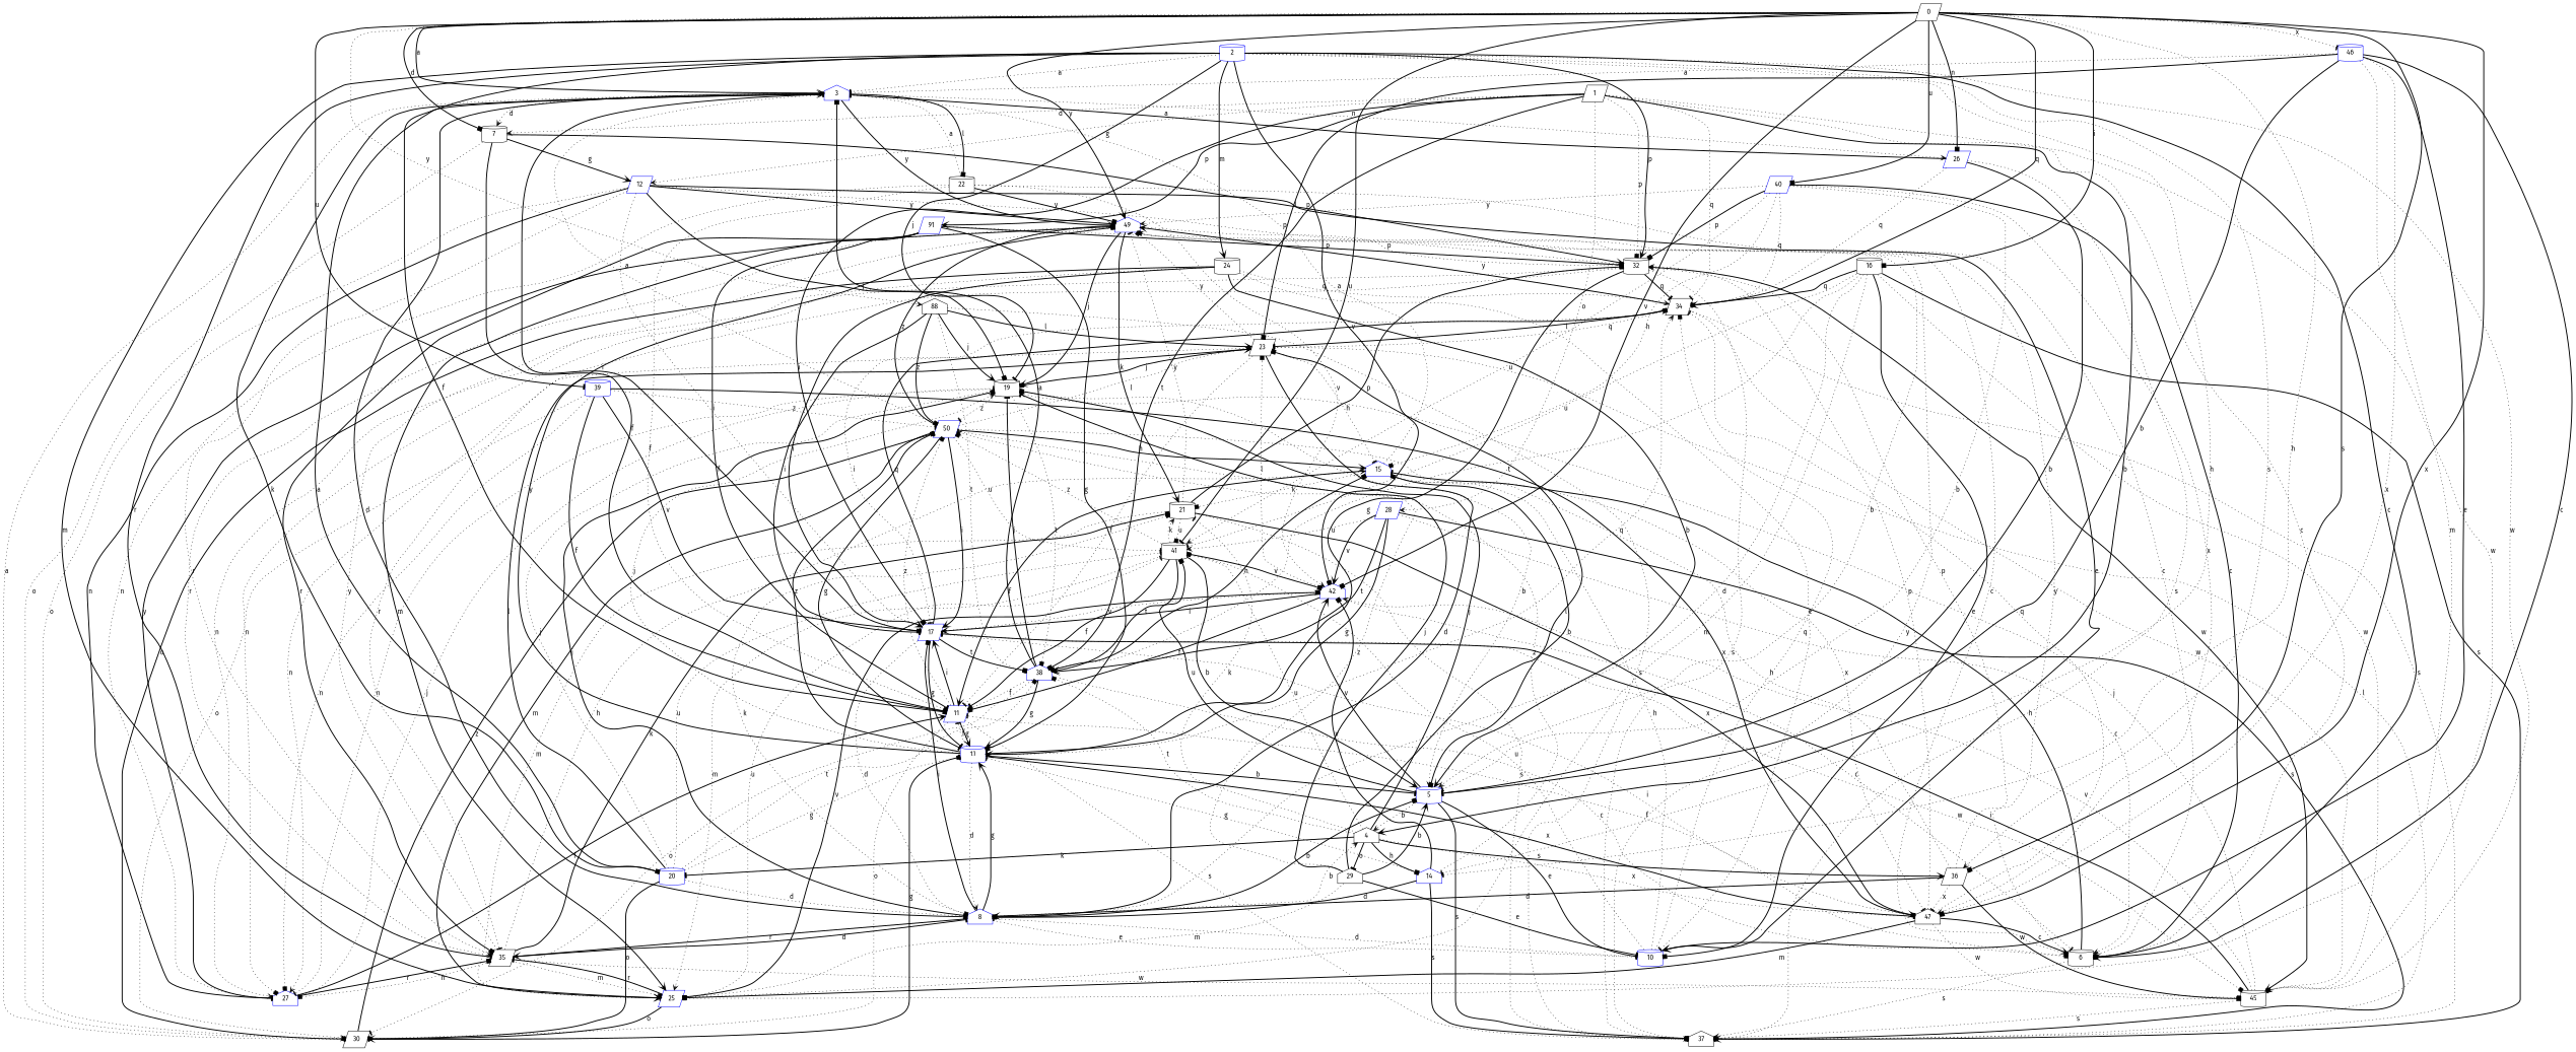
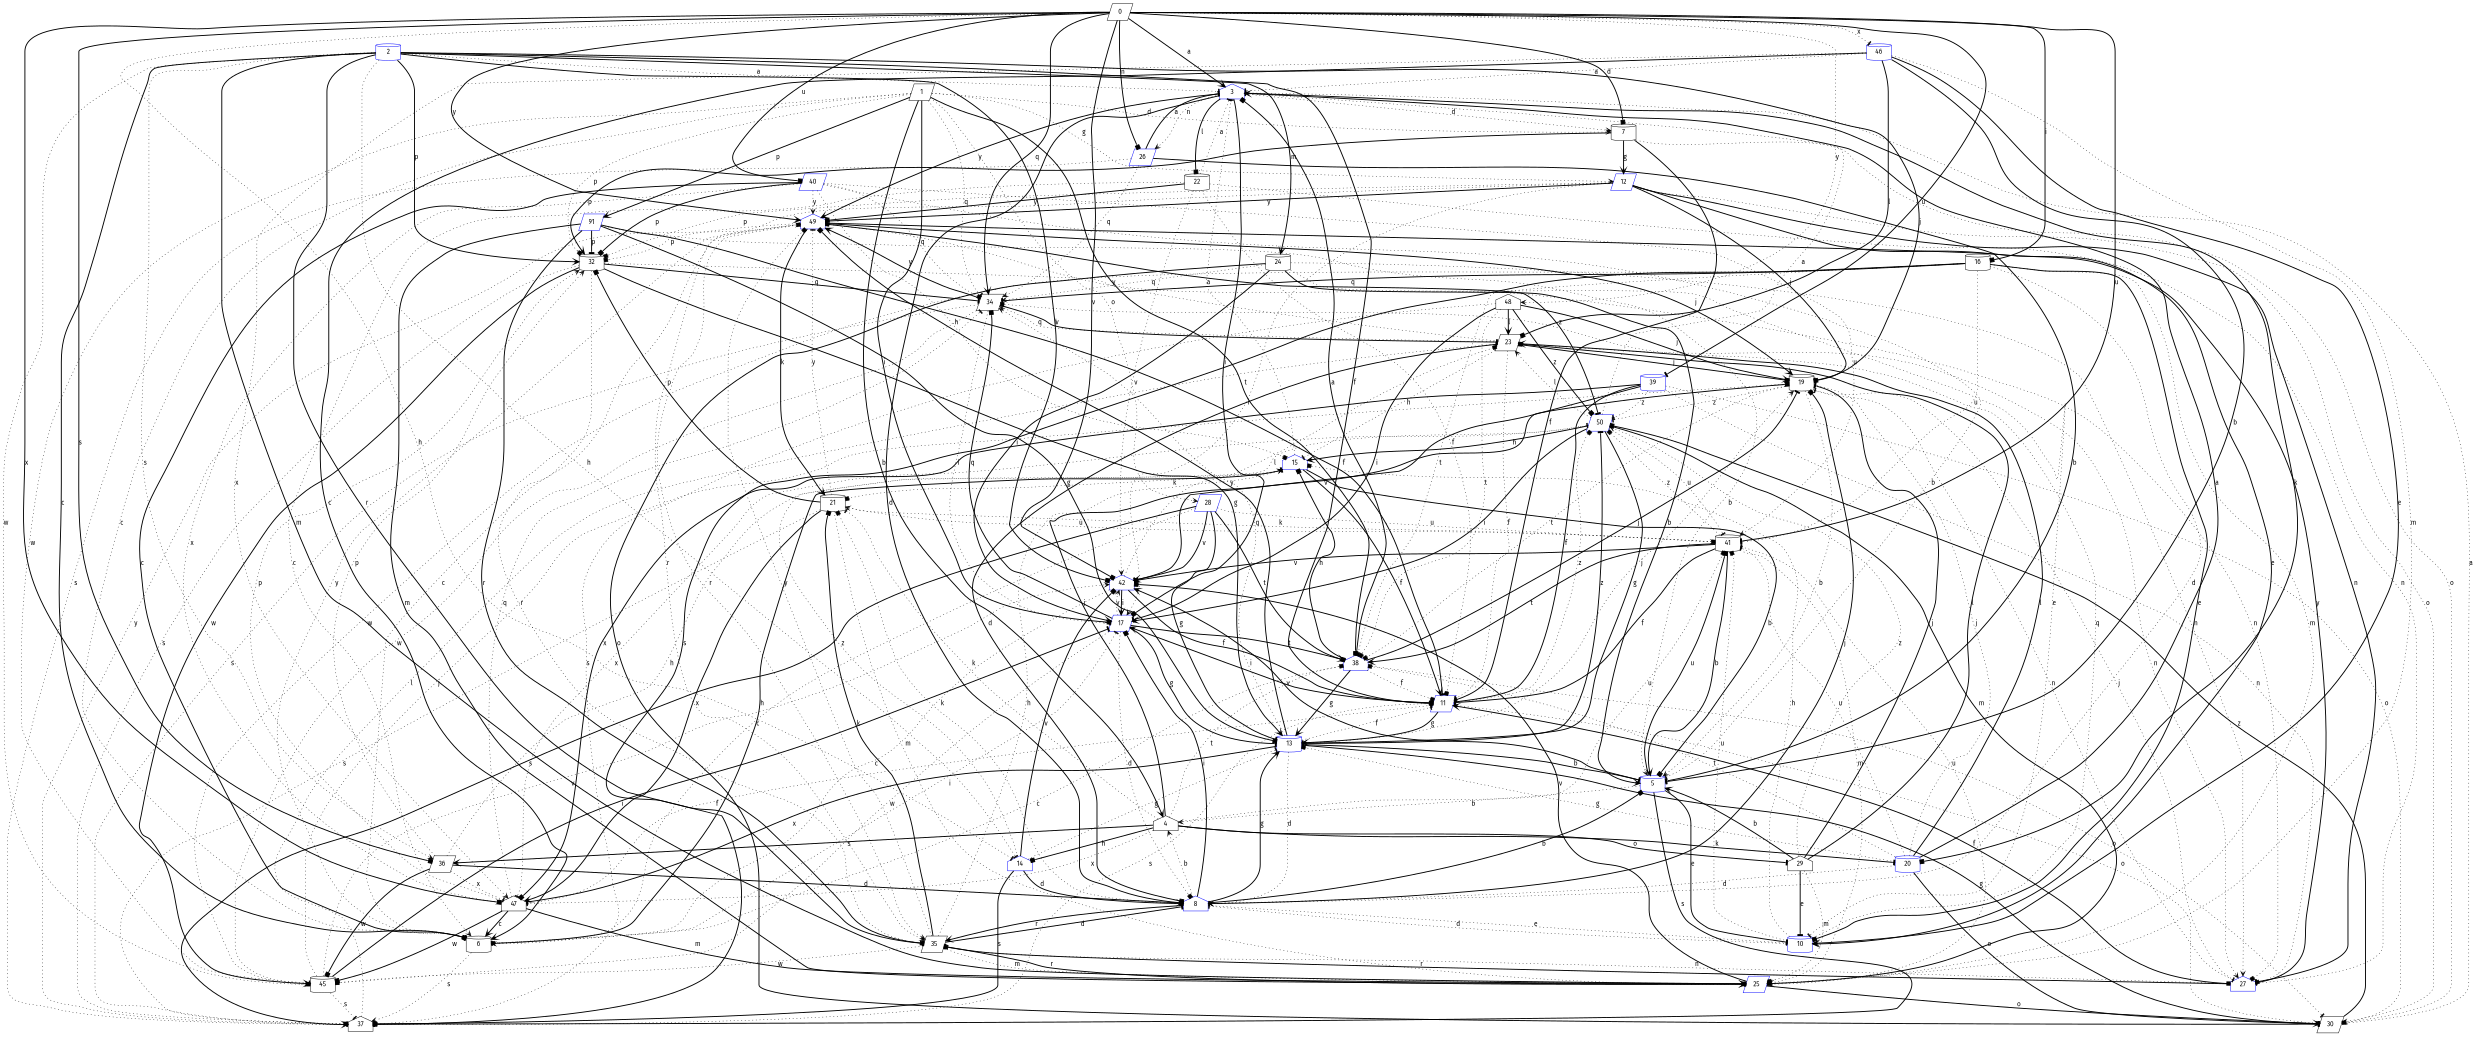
  strict digraph {
    fontname="Fira Sans"
    node [color=blue fontname="Fira Sans" shape=cylinder]
    edge [arrowhead=vee fontname="Fira Sans" style=bold]
    0 [color=black shape=parallelogram]
    3 [shape=house]
    7 [color=black]
    14 [shape=house]
    16 [color=black]
    26 [shape=parallelogram]
    34 [color=black shape=parallelogram]
    36 [color=black shape=parallelogram]
    39
    40 [shape=parallelogram]
    41 [color=black]
    42 [shape=house]
    46
    47 [color=black shape=house]
-   48 [color=black shape=house label=88]
+   48 [color=black shape=house]
    49 [shape=house]
    17 [shape=parallelogram]
    8 [shape=house]
    20
    22 [color=black]
    12 [shape=parallelogram]
    32 [color=black]
    11 [shape=parallelogram]
    30 [color=black shape=parallelogram]
    37 [color=black shape=house]
    13
    50 [shape=parallelogram]
    38 [shape=house]
    45 [color=black]
    25 [shape=parallelogram]
    10
    5
    23 [color=black shape=parallelogram]
    15 [shape=house]
    27 [shape=house]
    6 [color=black]
    21 [color=black]
    19 [color=black]
    35 [color=black shape=parallelogram]
    1 [color=black shape=parallelogram]
    4 [color=black shape=house]
    28 [shape=parallelogram]
    n43 [label=91 shape=parallelogram]
    29 [color=black shape=house]
    2
    24 [color=black]
    0 -> 3 [label=a]
    0 -> 7 [arrowhead=box label=d]
    0 -> 14 [arrowhead=tee label=h style=dotted]
    0 -> 16 [arrowhead=box label=i]
    0 -> 26 [arrowhead=box label=n]
    0 -> 34 [label=q]
    0 -> 36 [arrowhead=box label=s]
    0 -> 39 [arrowhead=tee label=u]
    0 -> 40 [arrowhead=box label=u]
    0 -> 41 [arrowhead=tee label=u]
    0 -> 42 [arrowhead=box label=v]
    0 -> 46 [arrowhead=tee label=x style=dotted]
    0 -> 47 [arrowhead=box label=x]
    0 -> 48 [label=y style=dotted]
    0 -> 49 [label=y]
    3 -> 7 [label=d style=dotted]
    3 -> 26 [label=n style=dotted]
    3 -> 49 [label=y]
    3 -> 17 [arrowhead=box label=i]
    3 -> 8 [arrowhead=box label=d]
    3 -> 20 [arrowhead=box label=k]
    3 -> 22 [arrowhead=box label=l]
    7 -> 12 [label=g]
    7 -> 32 [label=p]
    7 -> 11 [arrowhead=tee label=f]
    7 -> 30 [arrowhead=box label=o style=dotted]
    14 -> 42 [arrowhead=box label=v]
    14 -> 8 [arrowhead=box label=d]
    14 -> 37 [arrowhead=tee label=s]
    14 -> 13 [arrowhead=tee label=g style=dotted]
    14 -> 50 [arrowhead=tee label=z style=dotted]
    16 -> 34 [arrowhead=tee label=q]
    16 -> 41 [arrowhead=tee label=u style=dotted]
    16 -> 8 [label=d style=dotted]
    16 -> 37 [arrowhead=box label=s]
    16 -> 38 [arrowhead=box label=t style=dotted]
    16 -> 45 [label=w style=dotted]
    16 -> 25 [arrowhead=box label=m style=dotted]
    16 -> 10 [arrowhead=box label=e]
    26 -> 3 [arrowhead=tee label=a]
    26 -> 34 [label=q style=dotted]
    26 -> 37 [arrowhead=tee label=s style=dotted]
    26 -> 5 [arrowhead=tee label=b]
    34 -> 49 [label=y]
    34 -> 17 [arrowhead=tee label=i style=dotted]
    34 -> 37 [arrowhead=tee label=s style=dotted]
    34 -> 45 [label=w style=dotted]
    34 -> 23 [arrowhead=tee label=l]
    36 -> 47 [arrowhead=tee label=x style=dotted]
    36 -> 8 [label=d]
    36 -> 32 [label=p style=dotted]
    36 -> 45 [arrowhead=box label=w]
    36 -> 15 [label=h style=dotted]
-   39 -> 17 [arrowhead=tee label=v]
+   39 -> 42 [arrowhead=tee label=v]
    39 -> 47 [arrowhead=box label=x]
    39 -> 11 [arrowhead=tee label=f]
    39 -> 30 [label=o style=dotted]
    39 -> 50 [arrowhead=tee label=z style=dotted]
    39 -> 27 [arrowhead=box label=n style=dotted]
    40 -> 34 [arrowhead=box label=q style=dotted]
    40 -> 41 [label=u style=dotted]
    40 -> 47 [label=x style=dotted]
    40 -> 49 [label=y style=dotted]
    40 -> 32 [arrowhead=box label=p]
    40 -> 5 [arrowhead=tee label=b style=dotted]
    40 -> 15 [arrowhead=box label=h style=dotted]
    40 -> 6 [arrowhead=box label=c]
    41 -> 42 [arrowhead=box label=v]
    41 -> 11 [arrowhead=tee label=f]
    41 -> 50 [arrowhead=box label=z style=dotted]
    41 -> 38 [label=t]
    41 -> 25 [label=m style=dotted]
    41 -> 5 [label=b]
    41 -> 21 [label=k style=dotted]
    42 -> 17 [label=i]
    42 -> 11 [arrowhead=box label=f]
    42 -> 23 [arrowhead=box label=l style=dotted]
    42 -> 6 [arrowhead=tee label=c style=dotted]
    46 -> 3 [arrowhead=tee label=a style=dotted]
    46 -> 47 [label=x style=dotted]
    46 -> 25 [arrowhead=box label=m style=dotted]
    46 -> 10 [label=e]
    46 -> 5 [arrowhead=tee label=b]
    46 -> 23 [arrowhead=box label=l]
    46 -> 6 [label=c]
    47 -> 34 [arrowhead=tee label=q style=dotted]
    47 -> 32 [label=p style=dotted]
    47 -> 11 [arrowhead=tee label=f style=dotted]
-   47 -> 45 [arrowhead=box label=w style=dotted]
+   47 -> 45 [arrowhead=box label=w]
    47 -> 25 [arrowhead=box label=m]
    47 -> 6 [label=c]
    48 -> 17 [arrowhead=tee label=i]
    48 -> 37 [arrowhead=box label=s style=dotted]
    48 -> 50 [arrowhead=box label=z]
    48 -> 38 [arrowhead=box label=t style=dotted]
    48 -> 23 [label=l]
    48 -> 19 [label=j]
    49 -> 32 [arrowhead=box label=p style=dotted]
    49 -> 50 [arrowhead=tee label=z]
    49 -> 6 [arrowhead=box label=c style=dotted]
    49 -> 21 [label=k]
    49 -> 19 [label=j]
    49 -> 35 [label=r style=dotted]
    17 -> 34 [arrowhead=box label=q]
    17 -> 42 [label=v style=dotted]
    17 -> 8 [arrowhead=box label=d style=dotted]
    17 -> 13 [arrowhead=tee label=g]
    17 -> 38 [arrowhead=box label=t]
    17 -> 45 [arrowhead=box label=w style=dotted]
    8 -> 17 [arrowhead=box label=i]
    8 -> 13 [label=g]
    8 -> 10 [arrowhead=tee label=e style=dotted]
    8 -> 5 [arrowhead=box label=b]
    8 -> 21 [arrowhead=box label=k style=dotted]
    8 -> 19 [arrowhead=box label=j]
    8 -> 35 [label=r]
    8 -> 4 [label=b style=dotted]
    20 -> 3 [label=a]
    20 -> 41 [arrowhead=tee label=u style=dotted]
    20 -> 8 [arrowhead=tee label=d style=dotted]
    20 -> 30 [arrowhead=tee label=o]
    20 -> 13 [arrowhead=box label=g style=dotted]
    20 -> 38 [arrowhead=box label=t style=dotted]
    20 -> 23 [label=l]
    20 -> 19 [arrowhead=tee label=j style=dotted]
    22 -> 3 [arrowhead=tee label=a style=dotted]
    22 -> 42 [label=v style=dotted]
    22 -> 49 [arrowhead=box label=y]
    22 -> 11 [arrowhead=box label=f style=dotted]
    22 -> 27 [arrowhead=tee label=n style=dotted]
    22 -> 6 [label=c style=dotted]
    12 -> 49 [arrowhead=tee label=y]
    12 -> 17 [label=i style=dotted]
    12 -> 32 [arrowhead=box label=p style=dotted]
    12 -> 30 [label=o style=dotted]
    12 -> 10 [label=e]
    12 -> 27 [arrowhead=tee label=n]
    12 -> 19 [arrowhead=box label=j]
    12 -> 35 [label=r style=dotted]
    32 -> 34 [arrowhead=tee label=q]
    32 -> 37 [arrowhead=box label=s style=dotted]
    32 -> 13 [label=g]
    32 -> 45 [label=w]
    32 -> 27 [arrowhead=box label=n style=dotted]
    32 -> 35 [arrowhead=tee label=r style=dotted]
    11 -> 17 [label=i]
    11 -> 30 [arrowhead=box label=o style=dotted]
    11 -> 37 [arrowhead=tee label=s style=dotted]
    11 -> 13 [label=g]
    11 -> 50 [arrowhead=box label=z style=dotted]
    30 -> 3 [arrowhead=tee label=a style=dotted]
    30 -> 13 [arrowhead=tee label=g]
    30 -> 50 [arrowhead=box label=z]
    37 -> 49 [arrowhead=box label=y style=dotted]
    37 -> 23 [arrowhead=tee label=l style=dotted]
    13 -> 34 [label=q style=dotted]
    13 -> 47 [arrowhead=tee label=x]
    13 -> 49 [arrowhead=box label=y]
    13 -> 8 [label=d style=dotted]
    13 -> 11 [arrowhead=tee label=f style=dotted]
    13 -> 50 [arrowhead=tee label=z]
    13 -> 5 [arrowhead=tee label=b]
    13 -> 19 [label=j style=dotted]
    50 -> 3 [arrowhead=tee label=a style=dotted]
    50 -> 41 [arrowhead=tee label=u style=dotted]
    50 -> 47 [arrowhead=tee label=x style=dotted]
    50 -> 17 [label=i]
    50 -> 13 [arrowhead=tee label=g]
    50 -> 25 [label=m]
    50 -> 23 [label=l style=dotted]
    50 -> 15 [label=h]
    38 -> 3 [arrowhead=box label=a]
    38 -> 11 [arrowhead=box label=f style=dotted]
    38 -> 30 [arrowhead=tee label=o style=dotted]
    38 -> 13 [label=g]
    38 -> 15 [arrowhead=box label=h]
    38 -> 6 [arrowhead=box label=c style=dotted]
    38 -> 19 [arrowhead=tee label=j]
    45 -> 42 [label=v style=dotted]
    45 -> 17 [arrowhead=tee label=i]
    45 -> 37 [arrowhead=tee label=s style=dotted]
    45 -> 19 [label=j style=dotted]
    25 -> 41 [arrowhead=tee label=u style=dotted]
    25 -> 42 [arrowhead=box label=v]
    25 -> 30 [label=o]
    25 -> 35 [arrowhead=tee label=r]
    10 -> 34 [arrowhead=box label=q style=dotted]
    10 -> 41 [arrowhead=box label=u style=dotted]
    10 -> 8 [arrowhead=tee label=d style=dotted]
    10 -> 15 [arrowhead=box label=h style=dotted]
    5 -> 41 [arrowhead=box label=u]
    5 -> 42 [label=v]
    5 -> 37 [arrowhead=box label=s]
    5 -> 10 [arrowhead=tee label=e]
    5 -> 4 [label=b style=dotted]
    23 -> 34 [label=q style=dotted]
    23 -> 49 [arrowhead=box label=y style=dotted]
    23 -> 8 [arrowhead=box label=d]
    23 -> 11 [arrowhead=tee label=f style=dotted]
    23 -> 15 [arrowhead=tee label=h style=dotted]
    23 -> 27 [label=n style=dotted]
    23 -> 19 [arrowhead=box label=j]
    15 -> 3 [arrowhead=tee label=a style=dotted]
    15 -> 11 [label=f]
    15 -> 5 [arrowhead=box label=b]
    15 -> 21 [arrowhead=box label=k style=dotted]
    27 -> 49 [arrowhead=tee label=y]
    27 -> 11 [label=f]
    27 -> 19 [arrowhead=tee label=j style=dotted]
    27 -> 35 [arrowhead=box label=r]
    6 -> 49 [label=y style=dotted]
    6 -> 17 [arrowhead=tee label=i style=dotted]
    6 -> 37 [label=s style=dotted]
    6 -> 15 [arrowhead=tee label=h]
    21 -> 41 [arrowhead=box label=u style=dotted]
    21 -> 47 [label=x]
    21 -> 49 [arrowhead=tee label=y style=dotted]
    21 -> 32 [arrowhead=box label=p]
    21 -> 37 [label=s style=dotted]
    21 -> 25 [arrowhead=tee label=m style=dotted]
    19 -> 50 [arrowhead=tee label=z style=dotted]
    19 -> 38 [arrowhead=box label=t style=dotted]
    19 -> 5 [label=b style=dotted]
    19 -> 27 [arrowhead=tee label=n style=dotted]
    35 -> 49 [arrowhead=box label=y style=dotted]
    35 -> 8 [arrowhead=tee label=d]
    35 -> 45 [arrowhead=box label=w style=dotted]
    35 -> 25 [arrowhead=box label=m style=dotted]
    35 -> 15 [label=h style=dotted]
    35 -> 27 [arrowhead=box label=n style=dotted]
    35 -> 21 [arrowhead=box label=k]
    1 -> 7 [label=d style=dotted]
    1 -> 34 [arrowhead=tee label=q style=dotted]
    1 -> 17 [arrowhead=box label=i]
    1 -> 12 [label=g style=dotted]
    1 -> 32 [arrowhead=box label=p style=dotted]
    1 -> 38 [arrowhead=box label=t]
    1 -> 45 [arrowhead=tee label=w style=dotted]
    1 -> 6 [arrowhead=tee label=c style=dotted]
    1 -> 4 [label=b]
    1 -> 28 [label=o style=dotted]
    1 -> n43 [label=p]
    4 -> 14 [arrowhead=box label=h]
    4 -> 36 [label=s]
    4 -> 41 [arrowhead=box label=u style=dotted]
    4 -> 47 [arrowhead=tee label=x style=dotted]
    4 -> 20 [arrowhead=tee label=k]
    4 -> 38 [arrowhead=box label=t style=dotted]
    4 -> 21 [arrowhead=tee label=k style=dotted]
    4 -> 19 [arrowhead=box label=j]
    4 -> 29 [arrowhead=tee label=o]
    28 -> 41 [label=u style=dotted]
    28 -> 42 [label=v]
    28 -> 37 [label=s]
    28 -> 13 [arrowhead=tee label=g]
    28 -> 38 [label=t]
    28 -> 6 [label=c style=dotted]
    n43 -> 32 [arrowhead=tee label=p]
    n43 -> 11 [arrowhead=tee label=f]
    n43 -> 13 [arrowhead=box label=g]
    n43 -> 25 [label=m]
    n43 -> 5 [label=b style=dotted]
    n43 -> 35 [arrowhead=box label=r]
    29 -> 50 [label=z style=dotted]
    29 -> 25 [arrowhead=box label=m style=dotted]
    29 -> 10 [arrowhead=tee label=e]
    29 -> 5 [label=b]
    29 -> 23 [arrowhead=box label=l]
    29 -> 19 [arrowhead=tee label=j]
    2 -> 3 [arrowhead=tee label=a style=dotted]
    2 -> 14 [arrowhead=tee label=h style=dotted]
    2 -> 36 [label=s style=dotted]
    2 -> 42 [arrowhead=box label=v]
    2 -> 32 [label=p]
    2 -> 11 [arrowhead=box label=f]
    2 -> 45 [arrowhead=box label=w style=dotted]
    2 -> 25 [label=m]
    2 -> 6 [arrowhead=tee label=c]
    2 -> 19 [arrowhead=tee label=j]
    2 -> 35 [arrowhead=tee label=r]
    2 -> 24 [label=m]
    24 -> 34 [label=q style=dotted]
    24 -> 17 [label=i]
    24 -> 30 [arrowhead=tee label=o]
    24 -> 10 [arrowhead=tee label=e style=dotted]
    24 -> 5 [label=b]
    24 -> 27 [label=n style=dotted]
  }
